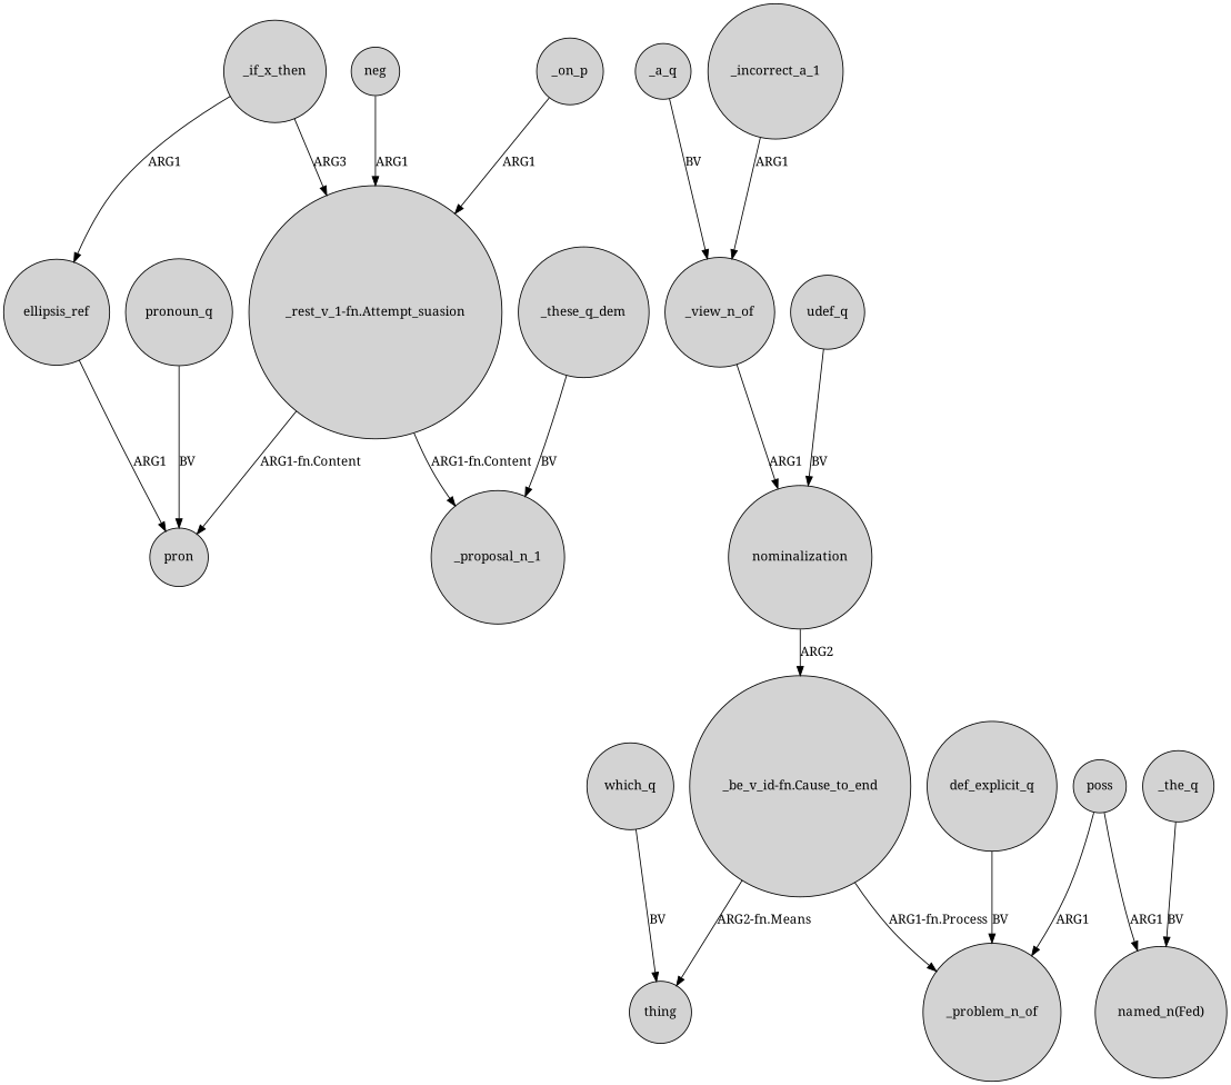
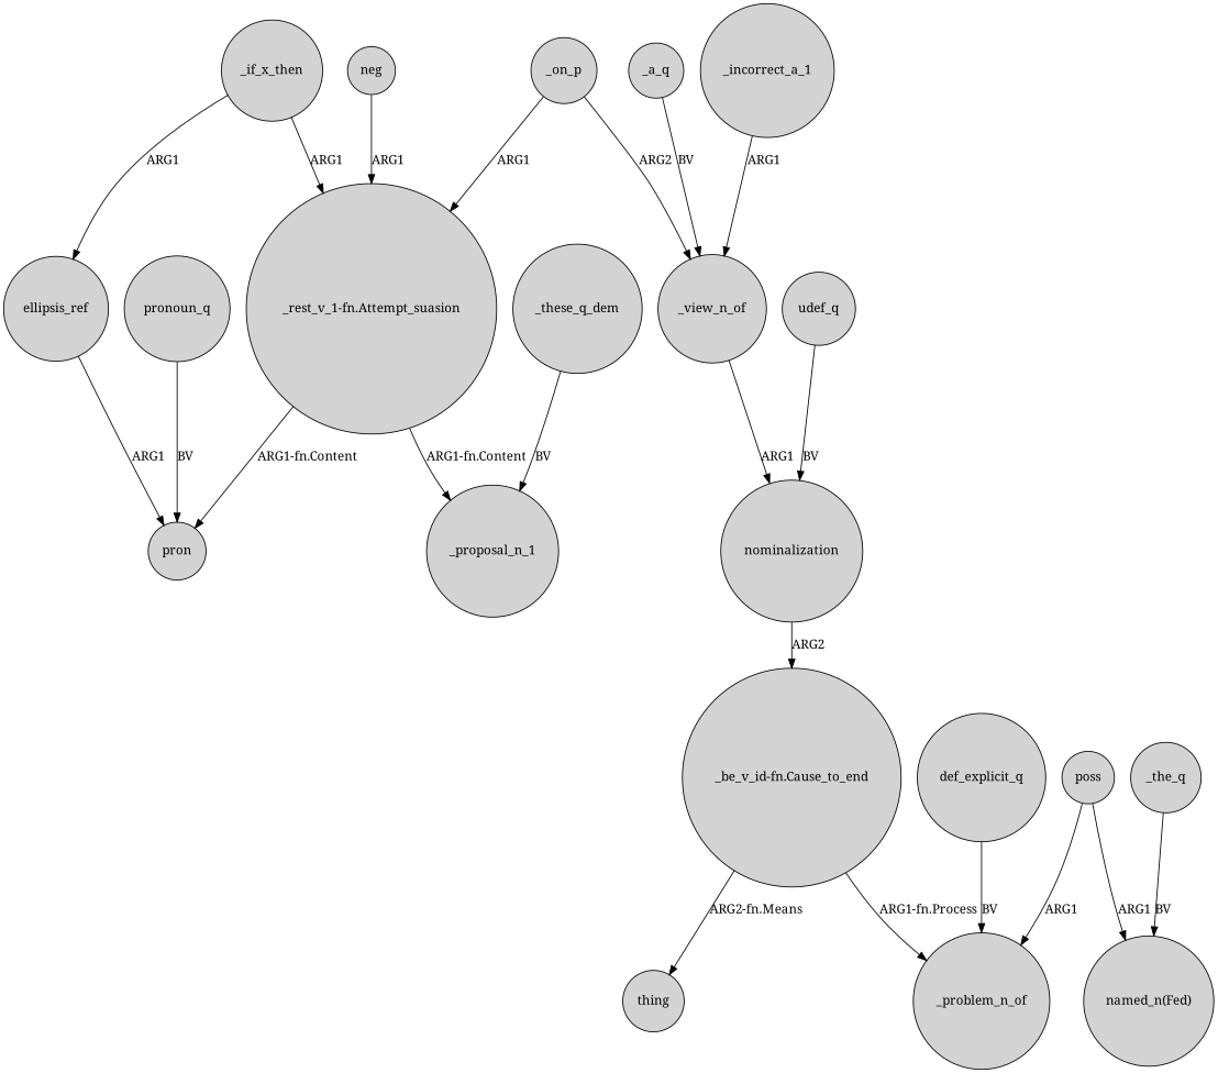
  digraph {
    fontname="Noto Serif"
    node [fontname="Noto Serif" shape=circle style=filled]
    edge [fontname="Noto Serif"]
    "_rest_v_1-fn.Attempt_suasion"
    _proposal_n_1
    pron
    _view_n_of
    nominalization
    "_be_v_id-fn.Cause_to_end"
    _problem_n_of
    thing
    poss
    "named_n(Fed)"
    udef_q
-   which_q
    _the_q
    ellipsis_ref
    _these_q_dem
    neg
    pronoun_q
    def_explicit_q
    _incorrect_a_1
    _if_x_then
    _on_p
    _a_q
    "_rest_v_1-fn.Attempt_suasion" -> _proposal_n_1 [label="ARG1-fn.Content"]
    "_rest_v_1-fn.Attempt_suasion" -> pron [label="ARG1-fn.Content"]
    _view_n_of -> nominalization [label=ARG1]
    nominalization -> "_be_v_id-fn.Cause_to_end" [label=ARG2]
    "_be_v_id-fn.Cause_to_end" -> _problem_n_of [label="ARG1-fn.Process"]
    "_be_v_id-fn.Cause_to_end" -> thing [label="ARG2-fn.Means"]
    poss -> _problem_n_of [label=ARG1]
    poss -> "named_n(Fed)" [label=ARG1]
    udef_q -> nominalization [label=BV]
-   which_q -> thing [label=BV]
    _the_q -> "named_n(Fed)" [label=BV]
    ellipsis_ref -> pron [label=ARG1]
    _these_q_dem -> _proposal_n_1 [label=BV]
    neg -> "_rest_v_1-fn.Attempt_suasion" [label=ARG1]
    pronoun_q -> pron [label=BV]
    def_explicit_q -> _problem_n_of [label=BV]
    _incorrect_a_1 -> _view_n_of [label=ARG1]
-   _if_x_then -> "_rest_v_1-fn.Attempt_suasion" [label=ARG3]
+   _if_x_then -> "_rest_v_1-fn.Attempt_suasion" [label=ARG1]
    _if_x_then -> ellipsis_ref [label=ARG1]
    _on_p -> "_rest_v_1-fn.Attempt_suasion" [label=ARG1]
+   _on_p -> _view_n_of [label=ARG2]
    _a_q -> _view_n_of [label=BV]
  }
